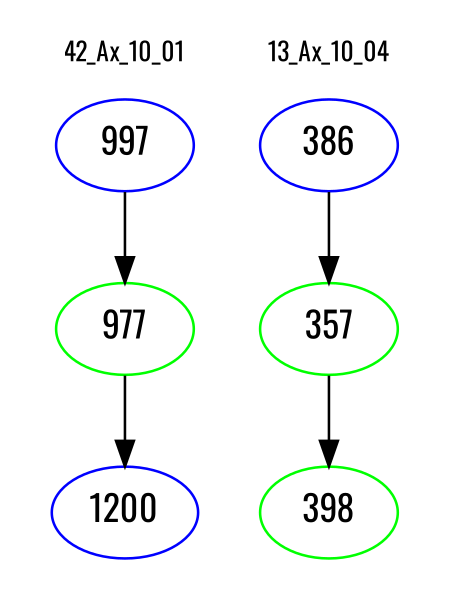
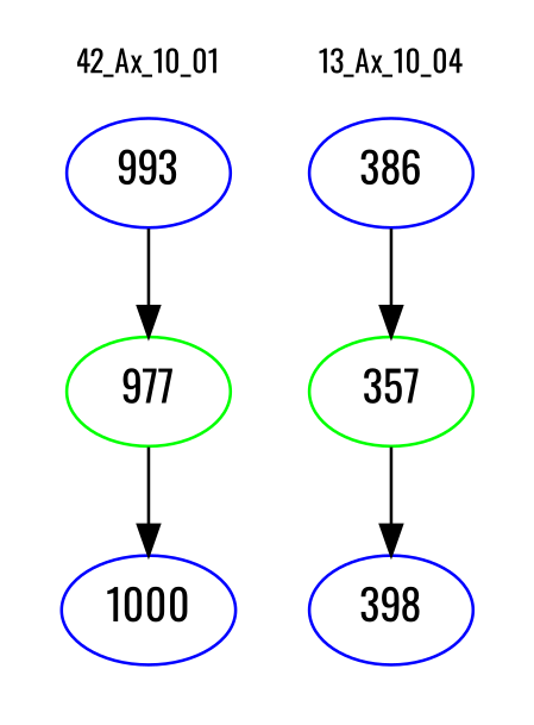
  digraph {
    fontname=Oswald
    node [color=blue fontname=Oswald]
    edge [color=black fontname=Oswald]
-   n1 [label=997]
+   n1 [label=993]
    n2 [color=green label=977]
-   n3 [label=1200]
+   n3 [label=1000]
    n4 [label=386]
    n5 [color=green label=357]
-   n6 [color=green label=398]
+   n6 [label=398]
    subgraph cluster_1 {
      color=white
      fontsize=10
      label="42_Ax_10_01"
      n1
      n2
      n3
    }
    subgraph cluster_2 {
      color=white
      fontsize=10
      label="13_Ax_10_04"
      n4
      n5
      n6
    }
    n1 -> n2
    n2 -> n3
    n4 -> n5
    n5 -> n6
  }
